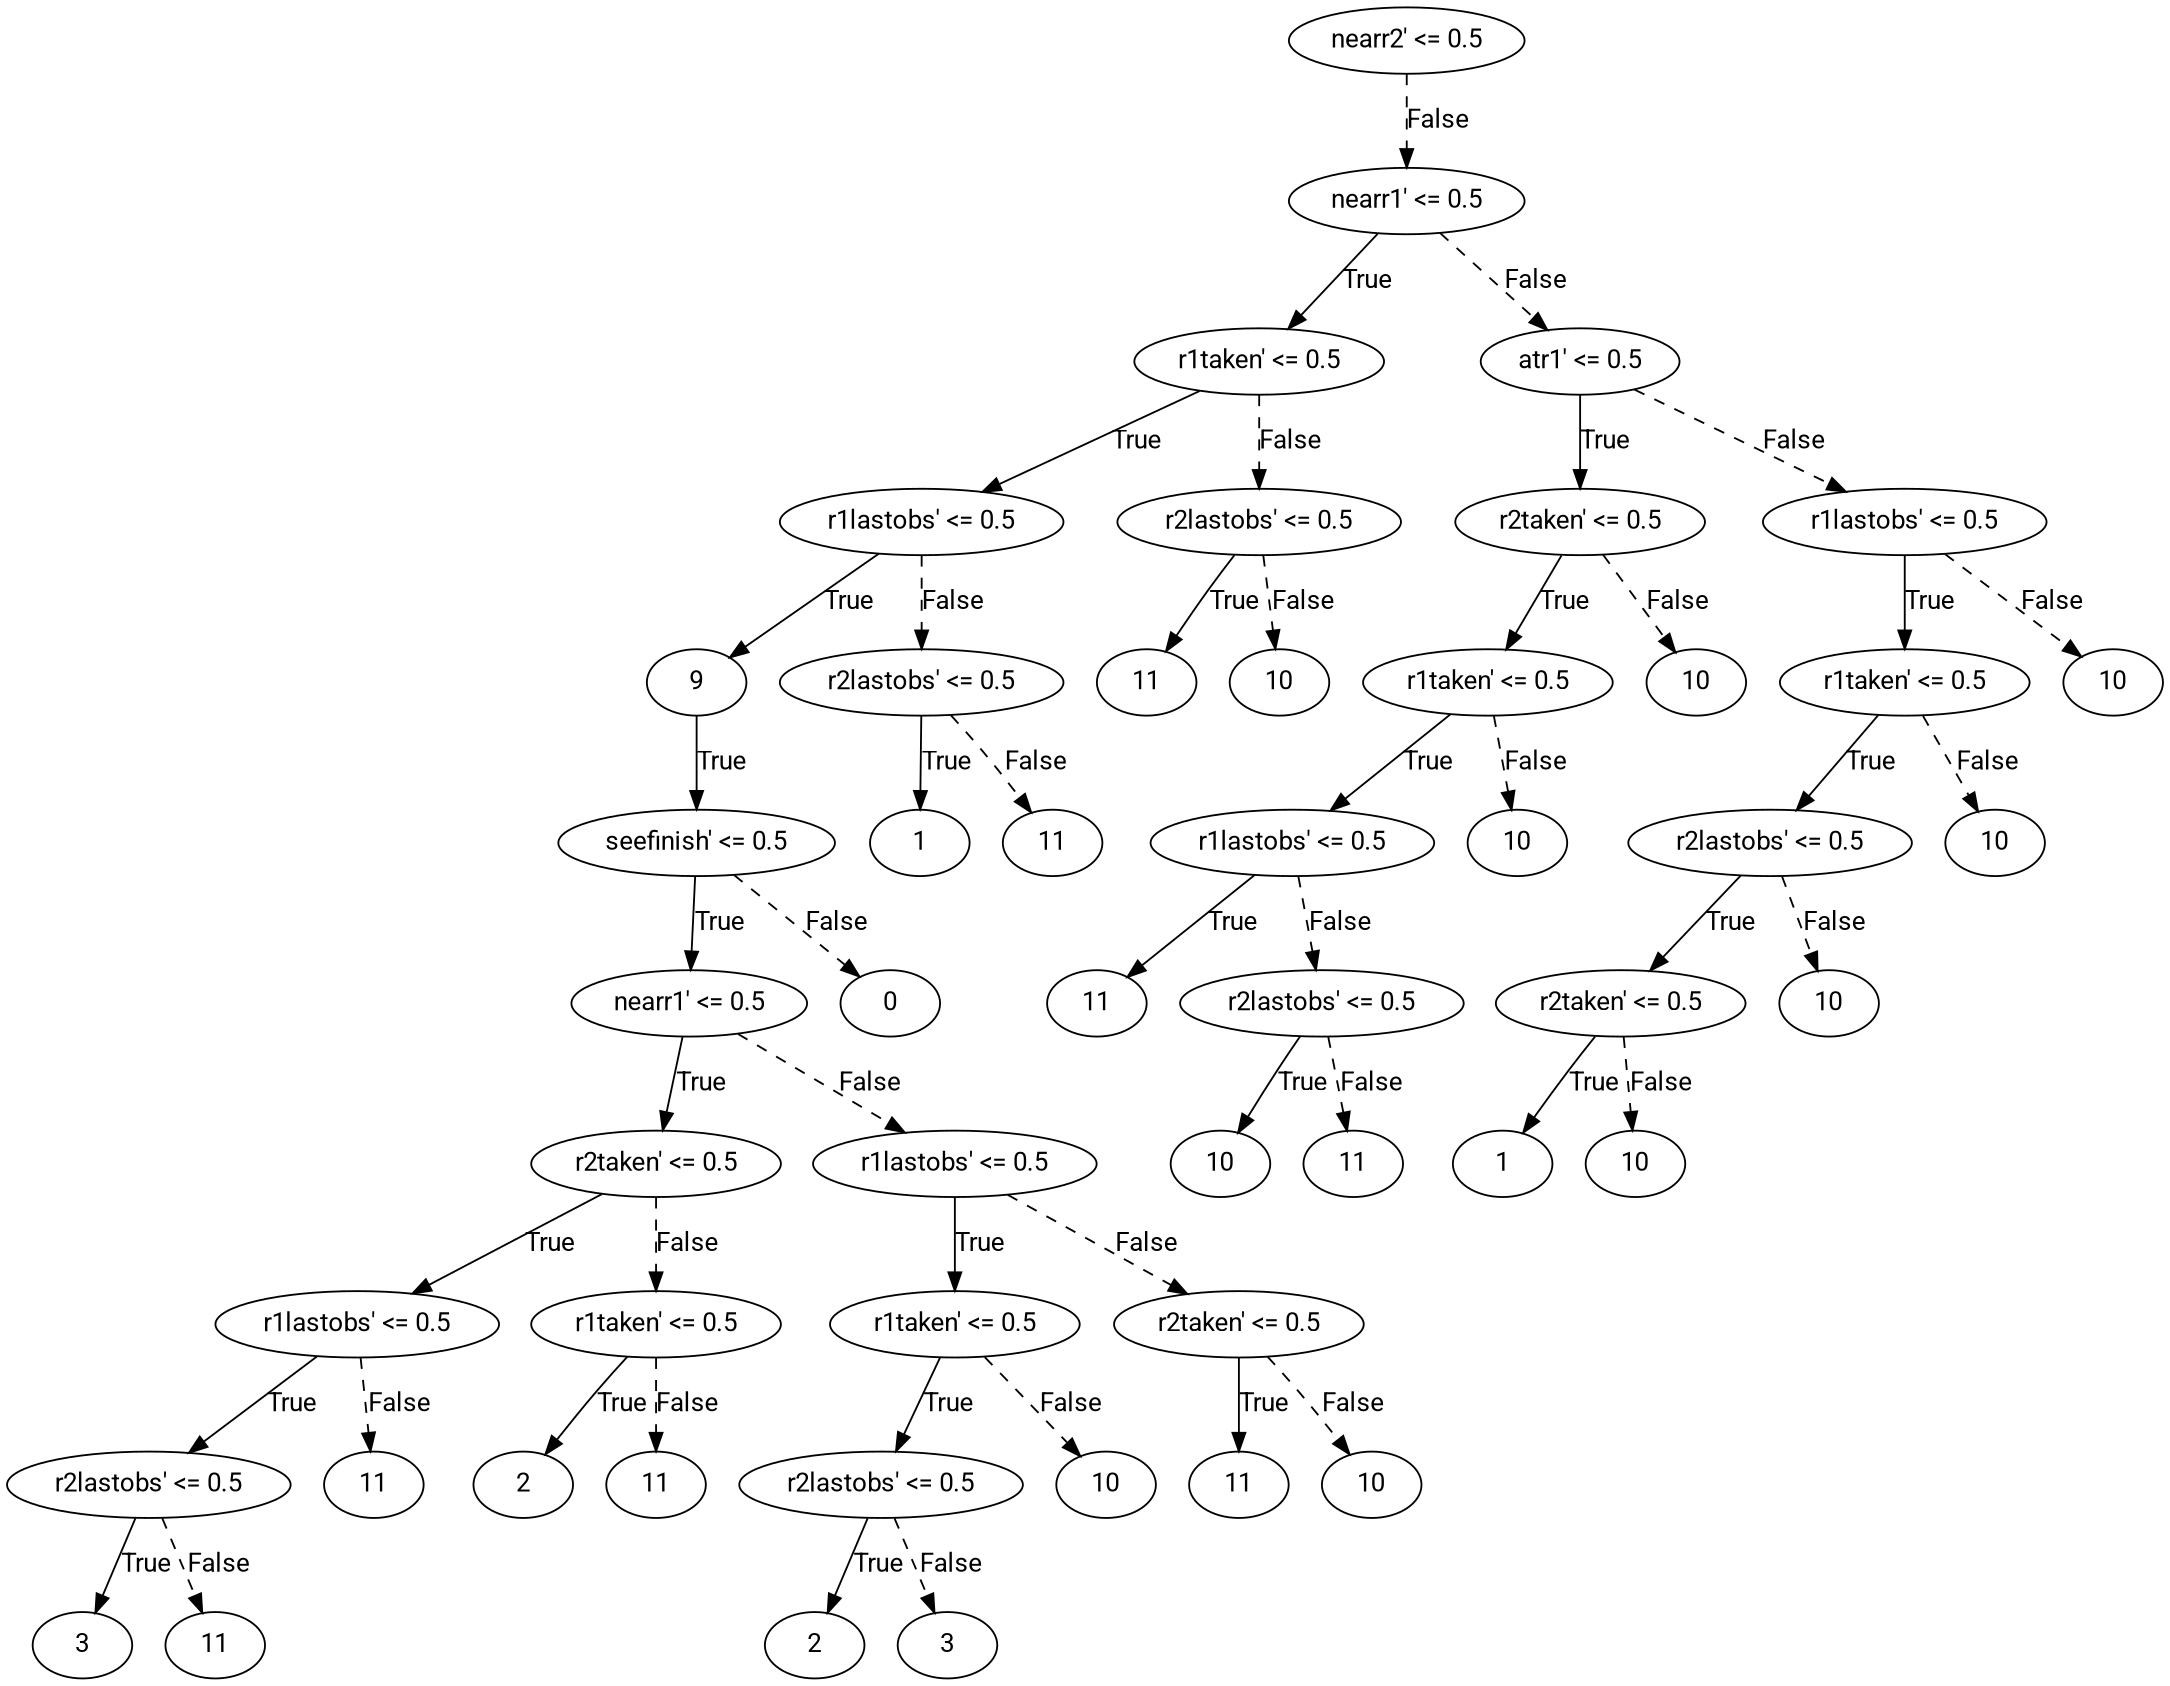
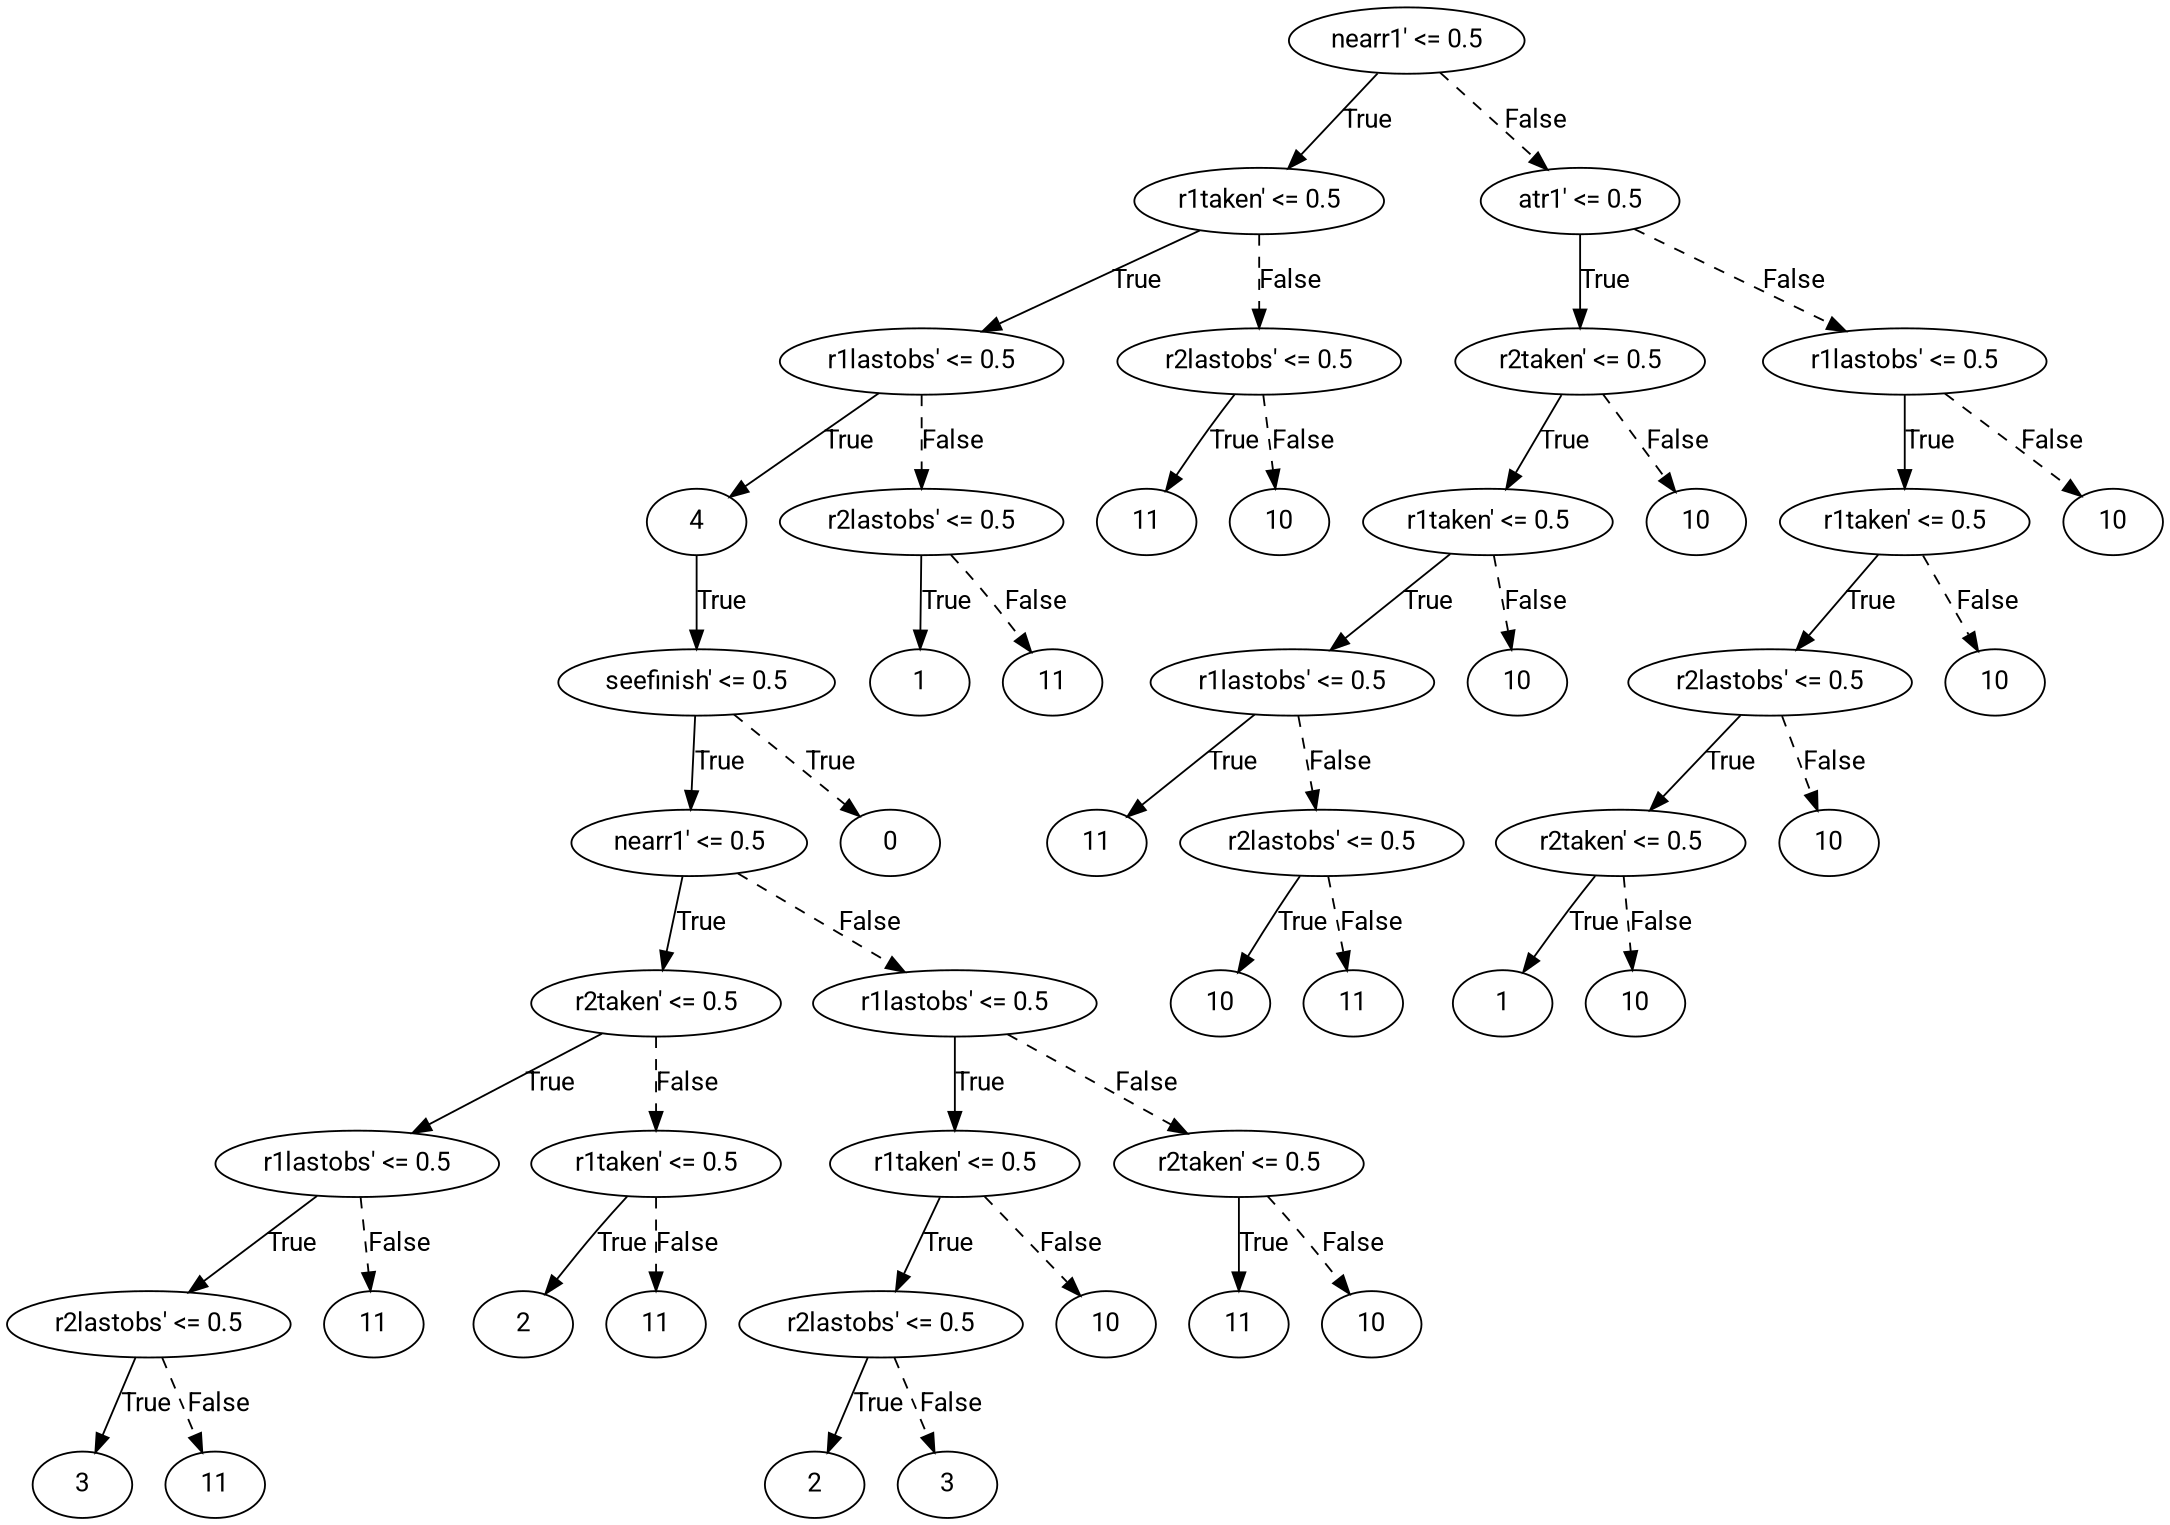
  digraph {
    fontname=Roboto
    node [fontname=Roboto]
    edge [fontname=Roboto]
-   n1 [label="nearr2' <= 0.5"]
    n2 [label="nearr1' <= 0.5"]
    n3 [label="seefinish' <= 0.5"]
    n4 [label="nearr1' <= 0.5"]
    n5 [label=0]
    n6 [label="r1taken' <= 0.5"]
    n7 [label="atr1' <= 0.5"]
    n8 [label="r2taken' <= 0.5"]
    n9 [label="r1lastobs' <= 0.5"]
    n10 [label="r1lastobs' <= 0.5"]
    n11 [label="r1taken' <= 0.5"]
    n12 [label="r1taken' <= 0.5"]
    n13 [label="r2taken' <= 0.5"]
    n14 [label="r2lastobs' <= 0.5"]
    n15 [label=11]
    n16 [label=2]
    n17 [label=11]
    n18 [label=3]
    n19 [label=11]
    n20 [label="r2lastobs' <= 0.5"]
    n21 [label=10]
    n22 [label=11]
    n23 [label=10]
    n24 [label=2]
    n25 [label=3]
    n26 [label="r1lastobs' <= 0.5"]
    n27 [label="r2lastobs' <= 0.5"]
    n28 [label="r2taken' <= 0.5"]
    n29 [label="r1lastobs' <= 0.5"]
-   n30 [label=9]
+   n30 [label=4]
    n31 [label="r2lastobs' <= 0.5"]
    n32 [label=11]
    n33 [label=10]
    n34 [label=1]
    n35 [label=11]
    n36 [label="r1taken' <= 0.5"]
    n37 [label=10]
    n38 [label="r1taken' <= 0.5"]
    n39 [label=10]
    n40 [label="r1lastobs' <= 0.5"]
    n41 [label=10]
    n42 [label=11]
    n43 [label="r2lastobs' <= 0.5"]
    n44 [label=10]
    n45 [label=11]
    n46 [label="r2lastobs' <= 0.5"]
    n47 [label=10]
    n48 [label="r2taken' <= 0.5"]
    n49 [label=10]
    n50 [label=1]
    n51 [label=10]
-   n1 -> n2 [label=False style=dashed]
    n2 -> n6 [label=True]
    n2 -> n7 [label=False style=dashed]
    n3 -> n4 [label=True]
-   n3 -> n5 [label=False style=dashed]
+   n3 -> n5 [label=True style=dashed]
    n4 -> n8 [label=True]
    n4 -> n9 [label=False style=dashed]
    n6 -> n26 [label=True]
    n6 -> n27 [label=False style=dashed]
    n7 -> n28 [label=True]
    n7 -> n29 [label=False style=dashed]
    n8 -> n10 [label=True]
    n8 -> n11 [label=False style=dashed]
    n9 -> n12 [label=True]
    n9 -> n13 [label=False style=dashed]
    n10 -> n14 [label=True]
    n10 -> n15 [label=False style=dashed]
    n11 -> n16 [label=True]
    n11 -> n17 [label=False style=dashed]
    n12 -> n20 [label=True]
    n12 -> n21 [label=False style=dashed]
    n13 -> n22 [label=True]
    n13 -> n23 [label=False style=dashed]
    n14 -> n18 [label=True]
    n14 -> n19 [label=False style=dashed]
    n20 -> n24 [label=True]
    n20 -> n25 [label=False style=dashed]
    n26 -> n30 [label=True]
    n26 -> n31 [label=False style=dashed]
    n27 -> n32 [label=True]
    n27 -> n33 [label=False style=dashed]
    n28 -> n36 [label=True]
    n28 -> n37 [label=False style=dashed]
    n29 -> n38 [label=True]
    n29 -> n39 [label=False style=dashed]
    n30 -> n3 [label=True]
    n31 -> n34 [label=True]
    n31 -> n35 [label=False style=dashed]
    n36 -> n40 [label=True]
    n36 -> n41 [label=False style=dashed]
    n38 -> n46 [label=True]
    n38 -> n47 [label=False style=dashed]
    n40 -> n42 [label=True]
    n40 -> n43 [label=False style=dashed]
    n43 -> n44 [label=True]
    n43 -> n45 [label=False style=dashed]
    n46 -> n48 [label=True]
    n46 -> n49 [label=False style=dashed]
    n48 -> n50 [label=True]
    n48 -> n51 [label=False style=dashed]
  }
